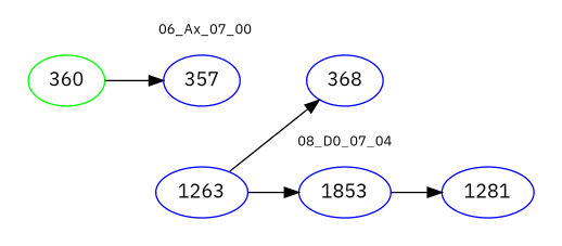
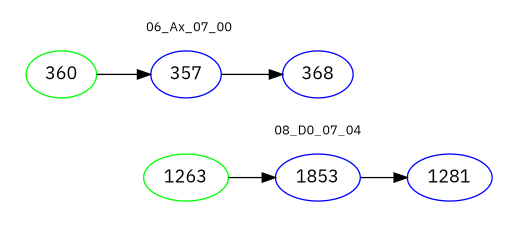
  digraph {
    fontname="IBM Plex Sans"
    rankdir=LR
    node [color=blue fontname="IBM Plex Sans"]
    edge [color=black fontname="IBM Plex Sans"]
    n1 [color=green label=360]
    n2 [label=357]
    n3 [label=368]
-   n4 [label=1263]
+   n4 [color=green label=1263]
    n5 [label=1853]
    n6 [label=1281]
    subgraph cluster_1 {
      color=white
      fontsize=10
      label="06_Ax_07_00"
      n1
      n2
      n3
    }
    subgraph cluster_2 {
      color=white
      fontsize=10
      label="08_D0_07_04"
      n4
      n5
      n6
    }
    n1 -> n2
-   n4 -> n3
+   n2 -> n3
    n4 -> n5
    n5 -> n6
  }
